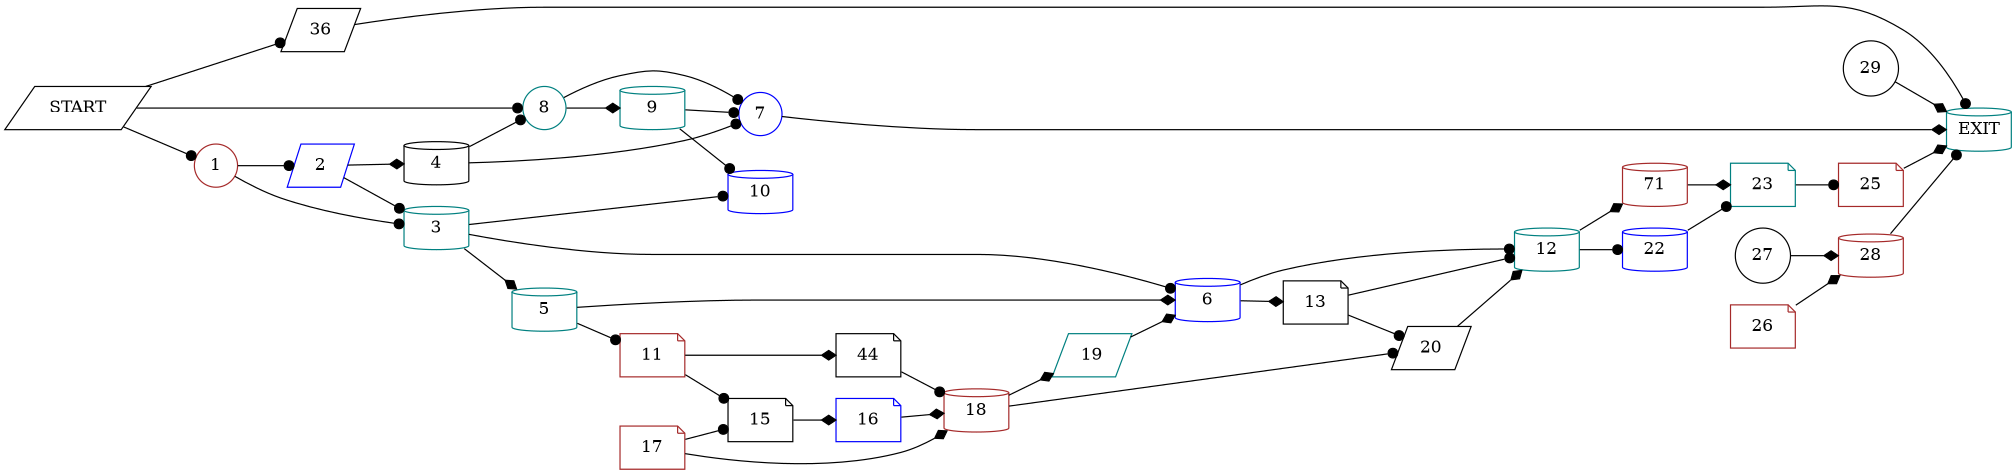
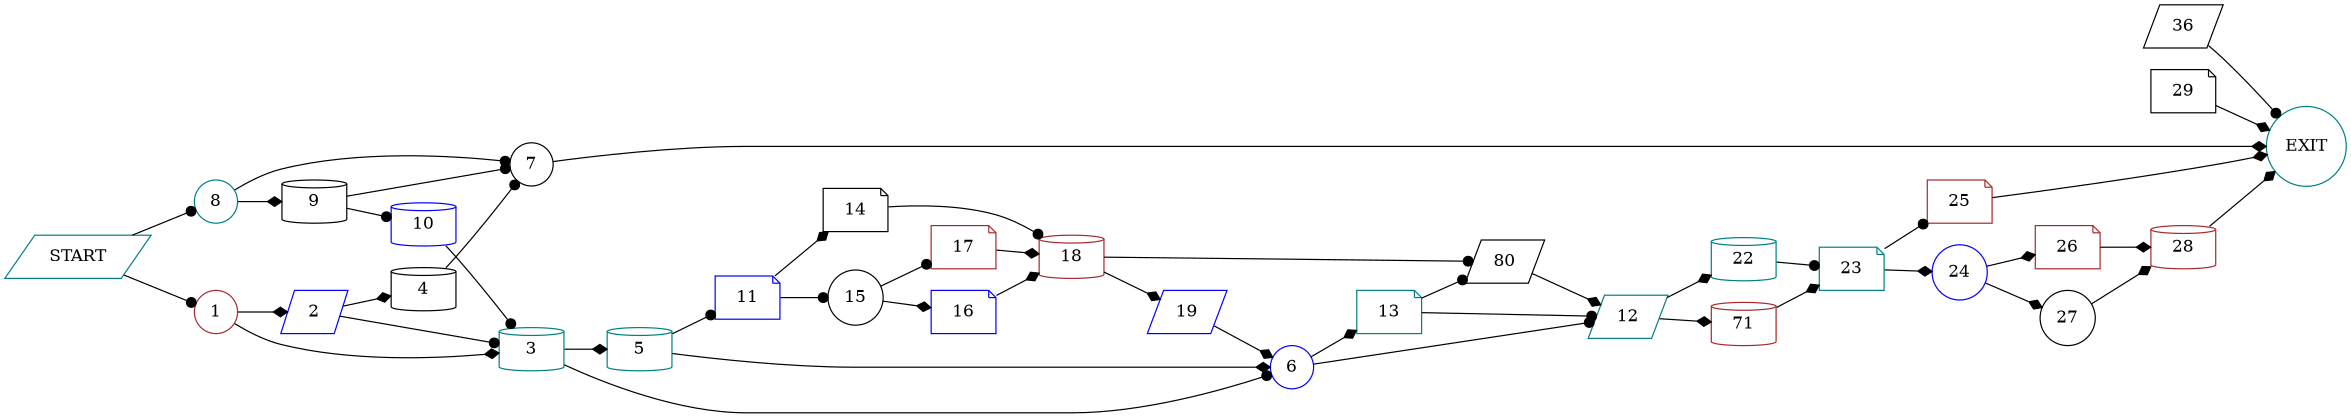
  digraph {
    rankdir=LR
    node [color=black shape=cylinder]
    edge [arrowhead=diamond]
-   n1 [label=START shape=parallelogram]
+   n1 [color=teal label=START shape=parallelogram]
    1 [color=brown shape=circle]
    n3 [label=36 shape=parallelogram]
    8 [color=teal shape=circle]
    2 [color=blue shape=parallelogram]
    3 [color=teal]
-   29 [shape=circle]
-   n8 [color=teal label=EXIT]
+   29 [shape=note]
+   n8 [color=teal label=EXIT shape=circle]
    4
    5 [color=teal]
-   6 [color=blue]
-   7 [color=blue shape=circle]
-   11 [color=brown shape=note]
-   12 [color=teal]
-   13 [shape=note]
-   9 [color=teal]
-   14 [shape=note label=44]
-   15 [shape=note]
+   6 [color=blue shape=circle]
+   7 [shape=circle]
+   11 [color=blue shape=note]
+   12 [color=teal shape=parallelogram]
+   13 [color=teal shape=note]
+   9
+   14 [shape=note]
+   15 [shape=circle]
    n19 [color=brown label=71]
-   22 [color=blue]
-   20 [shape=parallelogram]
+   22 [color=teal]
+   20 [shape=parallelogram label=80]
    10 [color=blue]
    18 [color=brown]
    16 [color=blue shape=note]
    17 [color=brown shape=note]
    23 [color=teal shape=note]
-   19 [color=teal shape=parallelogram]
+   19 [color=blue shape=parallelogram]
+   24 [color=blue shape=circle]
    25 [color=brown shape=note]
    26 [color=brown shape=note]
    27 [shape=circle]
    28 [color=brown]
    n1 -> 1 [arrowhead=dot]
-   n1 -> n3 [arrowhead=dot]
    n1 -> 8 [arrowhead=dot]
-   1 -> 2 [arrowhead=dot]
-   1 -> 3 [arrowhead=dot]
+   1 -> 2
+   1 -> 3
    n3 -> n8 [arrowhead=dot]
    8 -> 7 [arrowhead=dot]
    8 -> 9
    2 -> 3 [arrowhead=dot]
    2 -> 4
    3 -> 5
    3 -> 6 [arrowhead=dot]
    29 -> n8
-   4 -> 8 [arrowhead=dot]
    4 -> 7 [arrowhead=dot]
    5 -> 6
    5 -> 11 [arrowhead=dot]
    6 -> 12 [arrowhead=dot]
    6 -> 13
    7 -> n8
    11 -> 14
    11 -> 15 [arrowhead=dot]
    12 -> n19
-   12 -> 22 [arrowhead=dot]
+   12 -> 22
    13 -> 12 [arrowhead=dot]
    13 -> 20 [arrowhead=dot]
    9 -> 7 [arrowhead=dot]
    9 -> 10 [arrowhead=dot]
    14 -> 18 [arrowhead=dot]
    15 -> 16
-   17 -> 15 [arrowhead=dot]
+   15 -> 17 [arrowhead=dot]
    n19 -> 23
    22 -> 23 [arrowhead=dot]
    20 -> 12
-   3 -> 10 [arrowhead=dot]
+   10 -> 3 [arrowhead=dot]
    18 -> 20 [arrowhead=dot]
    18 -> 19
    16 -> 18
    17 -> 18
+   23 -> 24
    23 -> 25 [arrowhead=dot]
    19 -> 6
+   24 -> 26
+   24 -> 27
    25 -> n8
    26 -> 28
    27 -> 28
-   28 -> n8 [arrowhead=dot]
+   28 -> n8
  }
